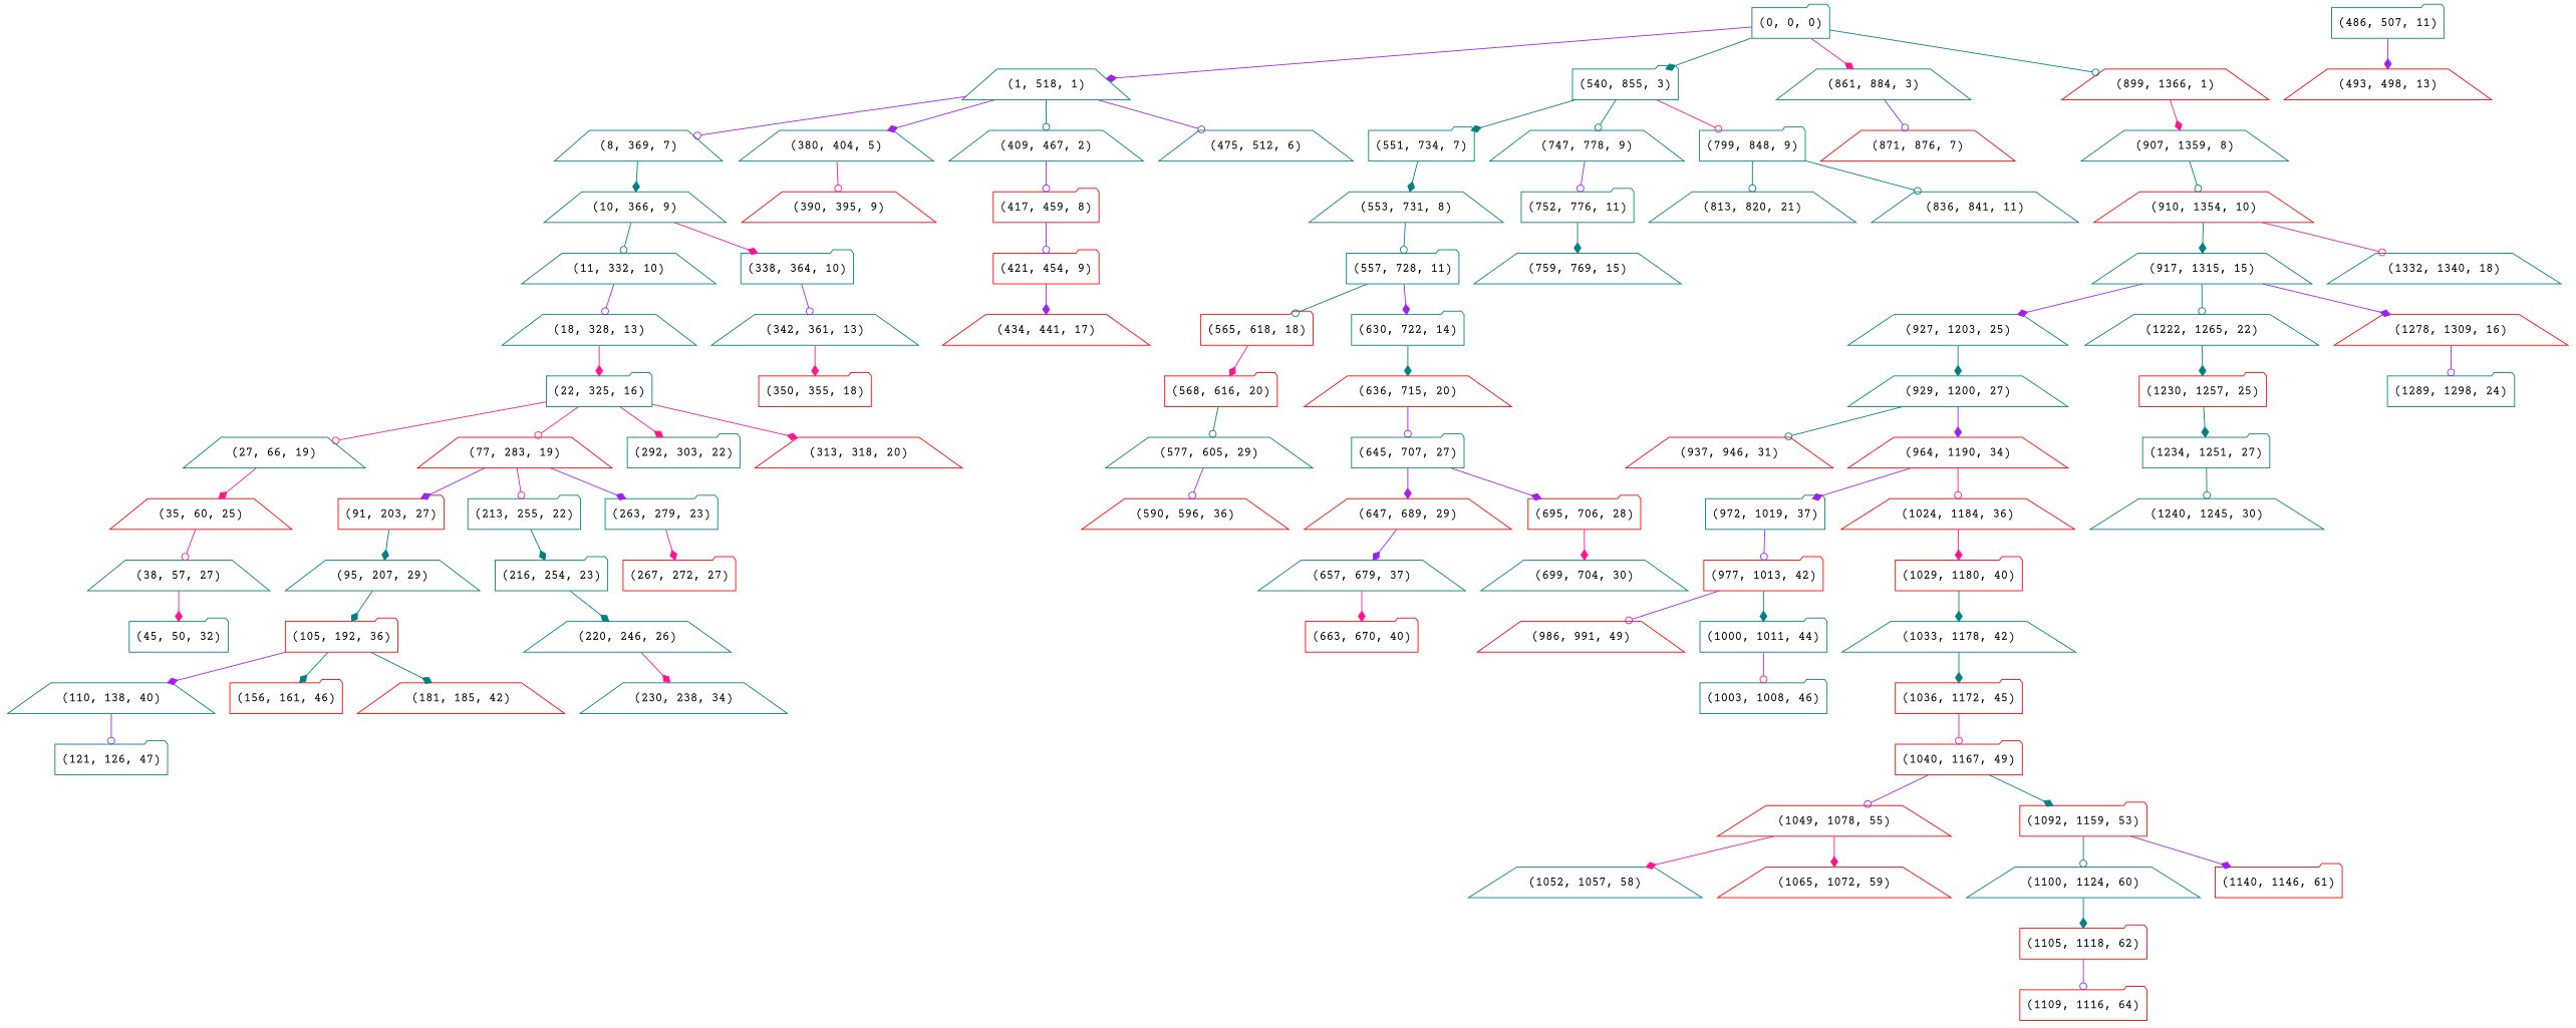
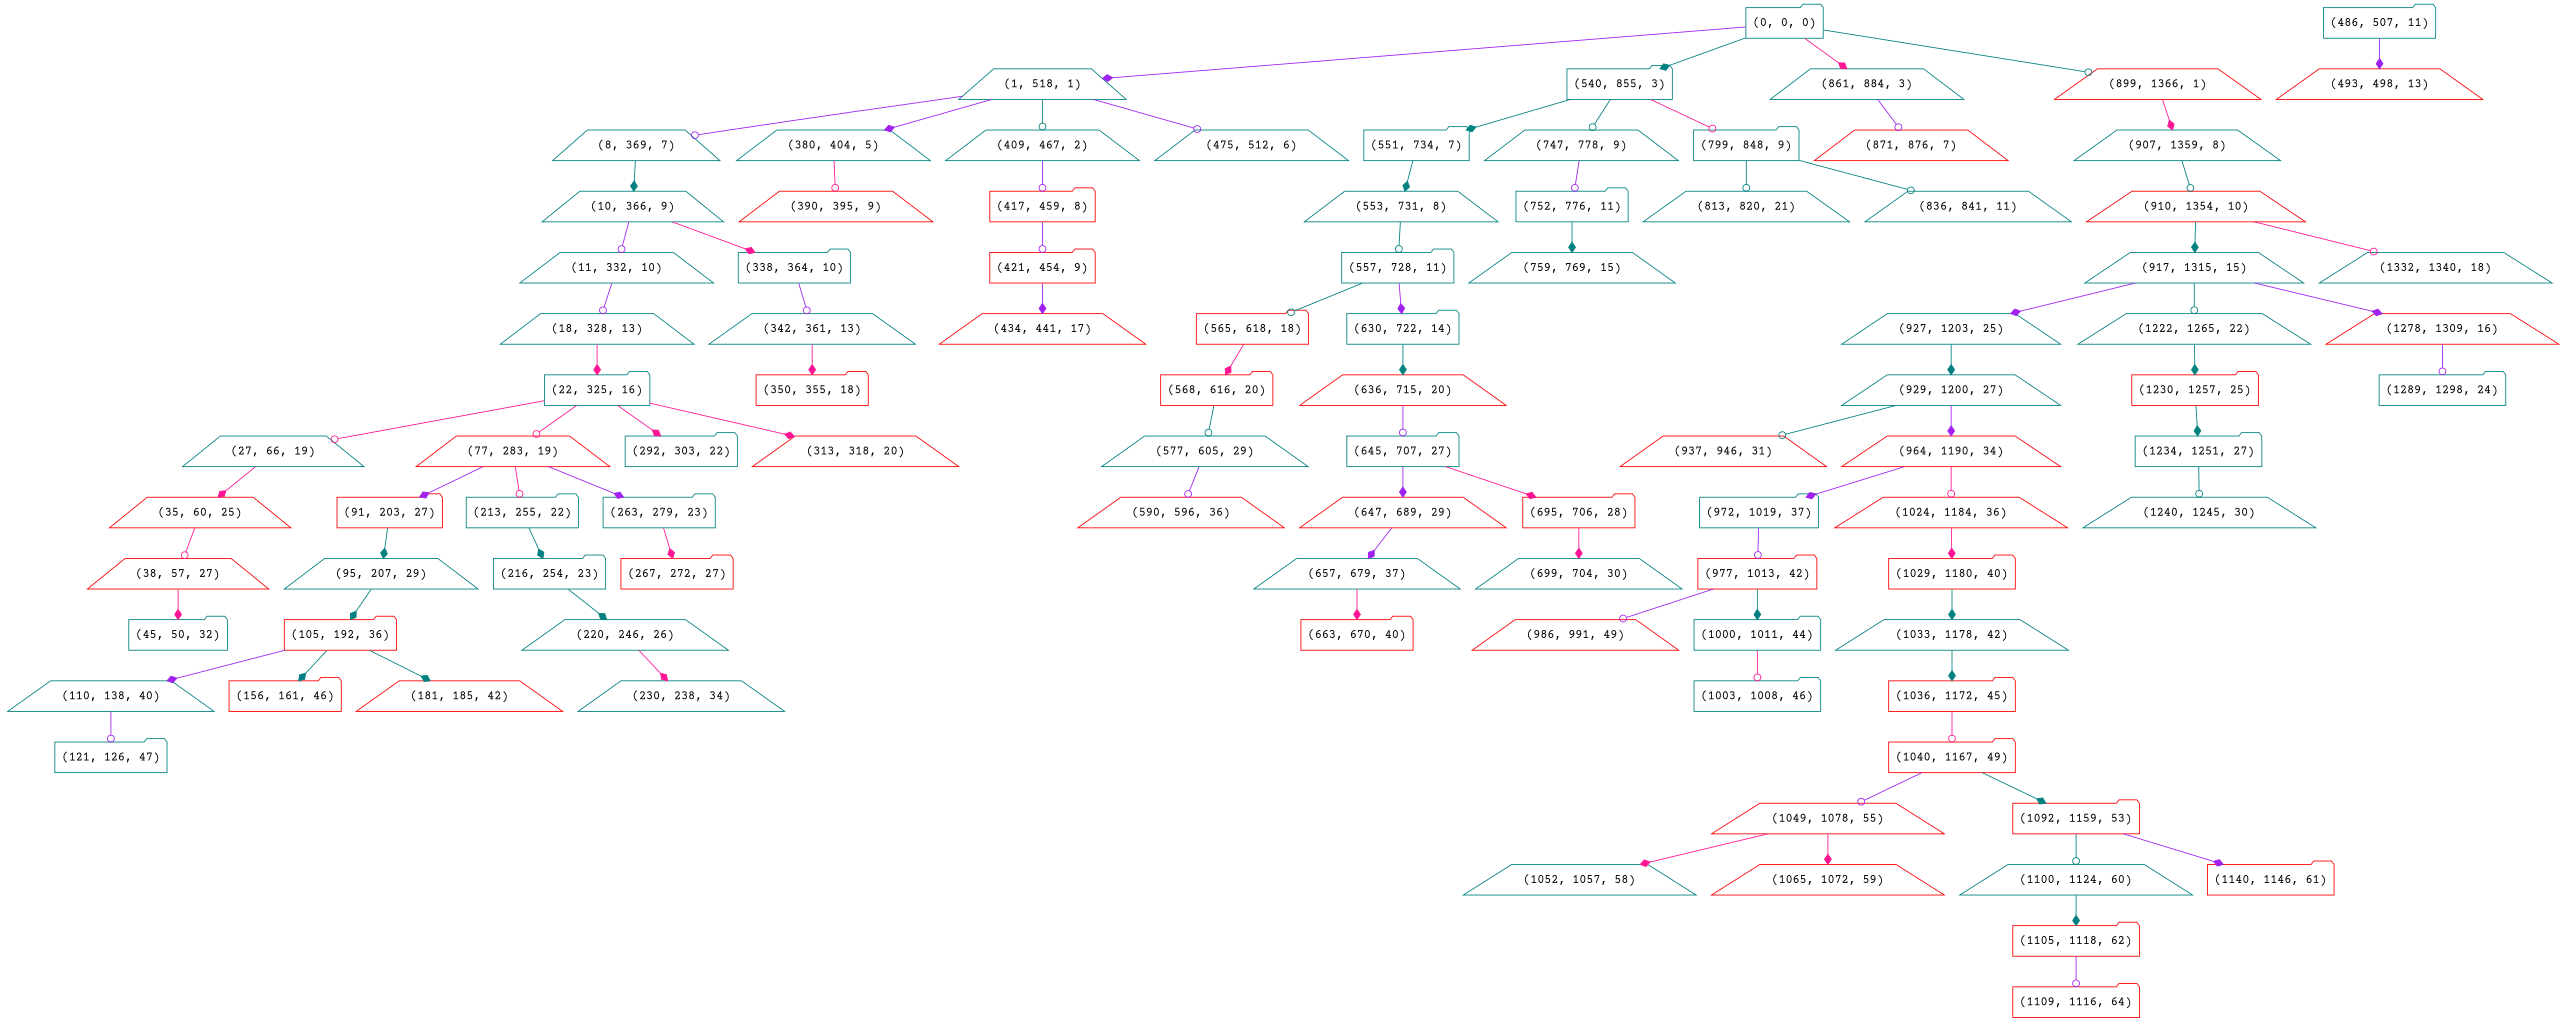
  digraph {
    fontname="Courier Prime"
    node [color=teal fontname="Courier Prime" shape=trapezium]
    edge [arrowhead=diamond color=teal fontname="Courier Prime"]
    "(0, 0, 0)" [shape=folder]
    "(1, 518, 1)"
    "(540, 855, 3)" [shape=folder]
    "(861, 884, 3)"
    "(899, 1366, 1)" [color=red]
    "(8, 369, 7)"
    "(380, 404, 5)"
    "(409, 467, 2)"
    "(475, 512, 6)"
    "(551, 734, 7)" [shape=folder]
    "(747, 778, 9)"
    "(799, 848, 9)" [shape=folder]
    "(871, 876, 7)" [color=red]
    "(907, 1359, 8)"
    "(10, 366, 9)"
    "(390, 395, 9)" [color=red]
    "(417, 459, 8)" [color=red shape=folder]
    "(11, 332, 10)"
    "(338, 364, 10)" [shape=folder]
    "(18, 328, 13)"
    "(342, 361, 13)"
    "(22, 325, 16)" [shape=folder]
    "(27, 66, 19)"
    "(77, 283, 19)" [color=red]
    "(292, 303, 22)" [shape=folder]
    "(313, 318, 20)" [color=red]
    "(35, 60, 25)" [color=red]
    "(91, 203, 27)" [color=red shape=folder]
    "(213, 255, 22)" [shape=folder]
    "(263, 279, 23)" [shape=folder]
-   "(38, 57, 27)"
+   "(38, 57, 27)" [color=red]
    "(45, 50, 32)" [shape=folder]
    n33 [label="(95, 207, 29)"]
    "(216, 254, 23)" [shape=folder]
    "(267, 272, 27)" [color=red shape=folder]
    "(105, 192, 36)" [color=red shape=folder]
    "(110, 138, 40)"
    "(156, 161, 46)" [color=red shape=folder]
    "(181, 185, 42)" [color=red]
    "(121, 126, 47)" [shape=folder]
    "(220, 246, 26)"
    "(230, 238, 34)"
    "(350, 355, 18)" [color=red shape=folder]
    "(421, 454, 9)" [color=red shape=folder]
    "(434, 441, 17)" [color=red]
    "(486, 507, 11)" [shape=folder]
    "(493, 498, 13)" [color=red]
    "(553, 731, 8)"
    "(752, 776, 11)" [shape=folder]
    "(813, 820, 21)"
    "(836, 841, 11)"
    "(557, 728, 11)" [shape=folder]
    "(565, 618, 18)" [color=red shape=folder]
    "(630, 722, 14)" [shape=folder]
    "(568, 616, 20)" [color=red shape=folder]
    "(636, 715, 20)" [color=red]
    "(577, 605, 29)"
    "(590, 596, 36)" [color=red]
    "(645, 707, 27)" [shape=folder]
    "(647, 689, 29)" [color=red]
    "(695, 706, 28)" [color=red shape=folder]
    "(657, 679, 37)"
    "(699, 704, 30)"
    "(663, 670, 40)" [color=red shape=folder]
    "(759, 769, 15)"
    "(910, 1354, 10)" [color=red]
    "(917, 1315, 15)"
    "(1332, 1340, 18)"
    "(927, 1203, 25)"
    "(1222, 1265, 22)"
    "(1278, 1309, 16)" [color=red]
    "(929, 1200, 27)"
    "(1230, 1257, 25)" [color=red shape=folder]
    "(1289, 1298, 24)" [shape=folder]
    "(937, 946, 31)" [color=red]
    "(964, 1190, 34)" [color=red]
    "(972, 1019, 37)" [shape=folder]
    "(1024, 1184, 36)" [color=red]
    "(977, 1013, 42)" [color=red shape=folder]
    "(1029, 1180, 40)" [color=red shape=folder]
    "(986, 991, 49)" [color=red]
    "(1000, 1011, 44)" [shape=folder]
    "(1003, 1008, 46)" [shape=folder]
    "(1033, 1178, 42)"
    "(1036, 1172, 45)" [color=red shape=folder]
    "(1040, 1167, 49)" [color=red shape=folder]
    "(1049, 1078, 55)" [color=red]
    "(1092, 1159, 53)" [color=red shape=folder]
    "(1052, 1057, 58)"
    "(1065, 1072, 59)" [color=red]
    "(1100, 1124, 60)"
    "(1140, 1146, 61)" [color=red shape=folder]
    "(1105, 1118, 62)" [color=red shape=folder]
    "(1109, 1116, 64)" [color=red shape=folder]
    "(1234, 1251, 27)" [shape=folder]
    "(1240, 1245, 30)"
    "(0, 0, 0)" -> "(1, 518, 1)" [color=purple]
    "(0, 0, 0)" -> "(540, 855, 3)"
    "(0, 0, 0)" -> "(861, 884, 3)" [color=deeppink]
    "(0, 0, 0)" -> "(899, 1366, 1)" [arrowhead=odot]
    "(1, 518, 1)" -> "(8, 369, 7)" [arrowhead=odot color=purple]
    "(1, 518, 1)" -> "(380, 404, 5)" [color=purple]
    "(1, 518, 1)" -> "(409, 467, 2)" [arrowhead=odot]
    "(1, 518, 1)" -> "(475, 512, 6)" [arrowhead=odot color=purple]
    "(540, 855, 3)" -> "(551, 734, 7)"
    "(540, 855, 3)" -> "(747, 778, 9)" [arrowhead=odot]
    "(540, 855, 3)" -> "(799, 848, 9)" [arrowhead=odot color=deeppink]
    "(861, 884, 3)" -> "(871, 876, 7)" [arrowhead=odot color=purple]
    "(899, 1366, 1)" -> "(907, 1359, 8)" [color=deeppink]
    "(8, 369, 7)" -> "(10, 366, 9)"
    "(380, 404, 5)" -> "(390, 395, 9)" [arrowhead=odot color=deeppink]
    "(409, 467, 2)" -> "(417, 459, 8)" [arrowhead=odot color=purple]
    "(551, 734, 7)" -> "(553, 731, 8)"
    "(747, 778, 9)" -> "(752, 776, 11)" [arrowhead=odot color=purple]
    "(799, 848, 9)" -> "(813, 820, 21)" [arrowhead=odot]
    "(799, 848, 9)" -> "(836, 841, 11)" [arrowhead=odot]
    "(907, 1359, 8)" -> "(910, 1354, 10)" [arrowhead=odot]
-   "(10, 366, 9)" -> "(11, 332, 10)" [arrowhead=odot]
+   "(10, 366, 9)" -> "(11, 332, 10)" [arrowhead=odot color=purple]
    "(10, 366, 9)" -> "(338, 364, 10)" [color=deeppink]
    "(417, 459, 8)" -> "(421, 454, 9)" [arrowhead=odot color=purple]
    "(11, 332, 10)" -> "(18, 328, 13)" [arrowhead=odot color=purple]
    "(338, 364, 10)" -> "(342, 361, 13)" [arrowhead=odot color=purple]
    "(18, 328, 13)" -> "(22, 325, 16)" [color=deeppink]
    "(342, 361, 13)" -> "(350, 355, 18)" [color=deeppink]
    "(22, 325, 16)" -> "(27, 66, 19)" [arrowhead=odot color=deeppink]
    "(22, 325, 16)" -> "(77, 283, 19)" [arrowhead=odot color=deeppink]
    "(22, 325, 16)" -> "(292, 303, 22)" [color=deeppink]
    "(22, 325, 16)" -> "(313, 318, 20)" [color=deeppink]
    "(27, 66, 19)" -> "(35, 60, 25)" [color=deeppink]
    "(77, 283, 19)" -> "(91, 203, 27)" [color=purple]
    "(77, 283, 19)" -> "(213, 255, 22)" [arrowhead=odot color=deeppink]
    "(77, 283, 19)" -> "(263, 279, 23)" [color=purple]
    "(35, 60, 25)" -> "(38, 57, 27)" [arrowhead=odot color=deeppink]
    "(91, 203, 27)" -> n33
    "(213, 255, 22)" -> "(216, 254, 23)"
    "(263, 279, 23)" -> "(267, 272, 27)" [color=deeppink]
    "(38, 57, 27)" -> "(45, 50, 32)" [color=deeppink]
    n33 -> "(105, 192, 36)"
    "(216, 254, 23)" -> "(220, 246, 26)"
    "(105, 192, 36)" -> "(110, 138, 40)" [color=purple]
    "(105, 192, 36)" -> "(156, 161, 46)"
    "(105, 192, 36)" -> "(181, 185, 42)"
    "(110, 138, 40)" -> "(121, 126, 47)" [arrowhead=odot color=purple]
    "(220, 246, 26)" -> "(230, 238, 34)" [color=deeppink]
    "(421, 454, 9)" -> "(434, 441, 17)" [color=purple]
    "(486, 507, 11)" -> "(493, 498, 13)" [color=purple]
    "(553, 731, 8)" -> "(557, 728, 11)" [arrowhead=odot]
    "(752, 776, 11)" -> "(759, 769, 15)"
    "(557, 728, 11)" -> "(565, 618, 18)" [arrowhead=odot]
    "(557, 728, 11)" -> "(630, 722, 14)" [color=purple]
    "(565, 618, 18)" -> "(568, 616, 20)" [color=deeppink]
    "(630, 722, 14)" -> "(636, 715, 20)"
    "(568, 616, 20)" -> "(577, 605, 29)" [arrowhead=odot]
    "(636, 715, 20)" -> "(645, 707, 27)" [arrowhead=odot color=purple]
    "(577, 605, 29)" -> "(590, 596, 36)" [arrowhead=odot color=purple]
    "(645, 707, 27)" -> "(647, 689, 29)" [color=purple]
-   "(645, 707, 27)" -> "(695, 706, 28)" [color=purple]
+   "(645, 707, 27)" -> "(695, 706, 28)" [color=deeppink]
    "(647, 689, 29)" -> "(657, 679, 37)" [color=purple]
    "(695, 706, 28)" -> "(699, 704, 30)" [color=deeppink]
    "(657, 679, 37)" -> "(663, 670, 40)" [color=deeppink]
    "(910, 1354, 10)" -> "(917, 1315, 15)"
    "(910, 1354, 10)" -> "(1332, 1340, 18)" [arrowhead=odot color=deeppink]
    "(917, 1315, 15)" -> "(927, 1203, 25)" [color=purple]
    "(917, 1315, 15)" -> "(1222, 1265, 22)" [arrowhead=odot]
    "(917, 1315, 15)" -> "(1278, 1309, 16)" [color=purple]
    "(927, 1203, 25)" -> "(929, 1200, 27)"
    "(1222, 1265, 22)" -> "(1230, 1257, 25)"
    "(1278, 1309, 16)" -> "(1289, 1298, 24)" [arrowhead=odot color=purple]
    "(929, 1200, 27)" -> "(937, 946, 31)" [arrowhead=odot]
    "(929, 1200, 27)" -> "(964, 1190, 34)" [color=purple]
    "(1230, 1257, 25)" -> "(1234, 1251, 27)"
    "(964, 1190, 34)" -> "(972, 1019, 37)" [color=purple]
    "(964, 1190, 34)" -> "(1024, 1184, 36)" [arrowhead=odot color=deeppink]
    "(972, 1019, 37)" -> "(977, 1013, 42)" [arrowhead=odot color=purple]
    "(1024, 1184, 36)" -> "(1029, 1180, 40)" [color=deeppink]
    "(977, 1013, 42)" -> "(986, 991, 49)" [arrowhead=odot color=purple]
    "(977, 1013, 42)" -> "(1000, 1011, 44)"
    "(1029, 1180, 40)" -> "(1033, 1178, 42)"
    "(1000, 1011, 44)" -> "(1003, 1008, 46)" [arrowhead=odot color=deeppink]
    "(1033, 1178, 42)" -> "(1036, 1172, 45)"
    "(1036, 1172, 45)" -> "(1040, 1167, 49)" [arrowhead=odot color=deeppink]
    "(1040, 1167, 49)" -> "(1049, 1078, 55)" [arrowhead=odot color=purple]
    "(1040, 1167, 49)" -> "(1092, 1159, 53)"
    "(1049, 1078, 55)" -> "(1052, 1057, 58)" [color=deeppink]
    "(1049, 1078, 55)" -> "(1065, 1072, 59)" [color=deeppink]
    "(1092, 1159, 53)" -> "(1100, 1124, 60)" [arrowhead=odot]
    "(1092, 1159, 53)" -> "(1140, 1146, 61)" [color=purple]
    "(1100, 1124, 60)" -> "(1105, 1118, 62)"
    "(1105, 1118, 62)" -> "(1109, 1116, 64)" [arrowhead=odot color=purple]
    "(1234, 1251, 27)" -> "(1240, 1245, 30)" [arrowhead=odot]
  }
